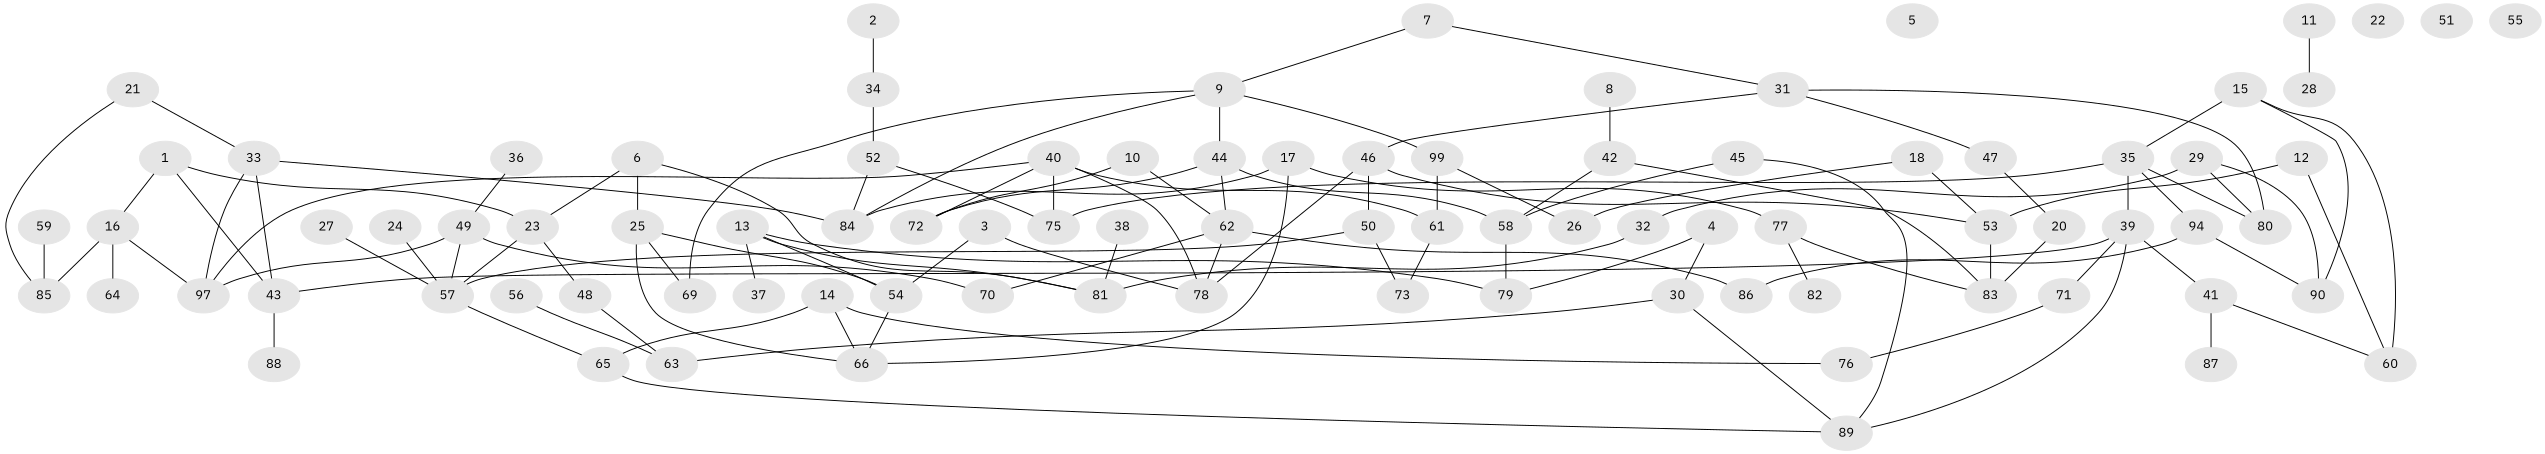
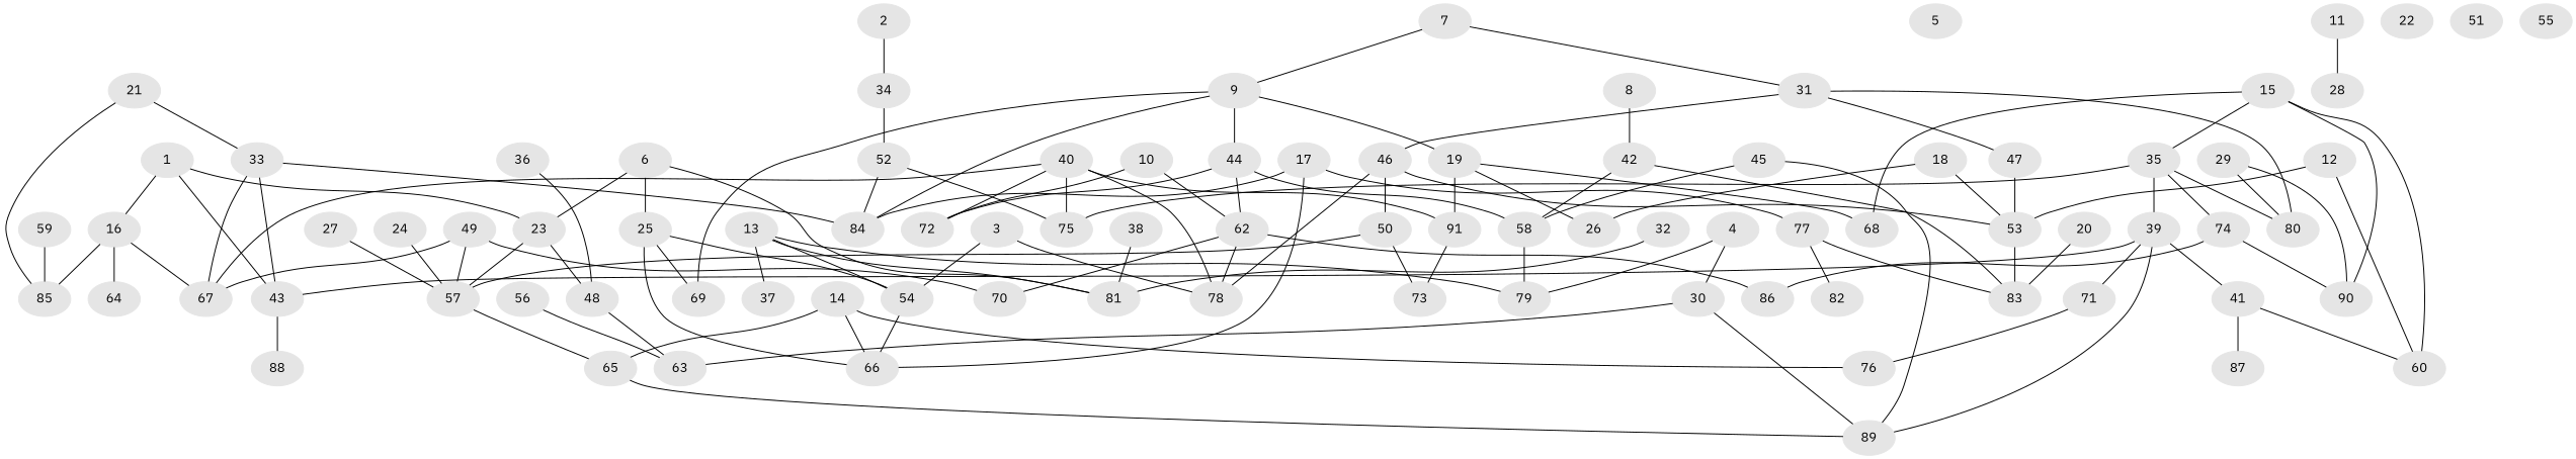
  graph {
    fontname="IBM Plex Sans"
    node [color=gray90 fontname="IBM Plex Sans" style=filled]
    edge [fontname="IBM Plex Sans"]
    1
    16
    23
    43
    64
-   67 [label=97]
+   67
    85
    48
    57
    88
    2
    34
    52
    3
    54
    78
    66
    4
    30
    79
    63
    89
    5
    6
    25
    81
    69
    7
    9
    31
-   19 [label=99]
+   19
    44
    84
    80
    46
    47
    8
    42
    83
    58
+   68
    26
-   61
+   61 [label=91]
    62
    72
    10
    70
    86
    11
    28
    12
    53
    60
    13
    37
    14
    65
    76
    15
    35
    90
    39
-   74 [label=94]
+   74
    75
    17
    77
    82
    18
    73
    20
    21
    33
    22
    24
    27
    29
    32
    50
    41
    71
    36
    49
    38
    87
    40
    45
    51
    55
    56
    59
    1 -- 16
    1 -- 23
    1 -- 43
    16 -- 64
    16 -- 67
    16 -- 85
    23 -- 48
    23 -- 57
    43 -- 88
    48 -- 63
    57 -- 65
    2 -- 34
    34 -- 52
    52 -- 84
    52 -- 75
    3 -- 54
    3 -- 78
    54 -- 66
    4 -- 30
    4 -- 79
    30 -- 63
    30 -- 89
    6 -- 23
    6 -- 25
    6 -- 81
    25 -- 54
    25 -- 66
    25 -- 69
    7 -- 9
    7 -- 31
    9 -- 69
    9 -- 19
    9 -- 44
    9 -- 84
    31 -- 80
    31 -- 46
    31 -- 47
+   19 -- 68
    19 -- 26
    19 -- 61
    44 -- 58
    44 -- 62
    44 -- 72
    46 -- 78
    46 -- 53
    46 -- 50
-   47 -- 20
+   47 -- 53
    8 -- 42
    42 -- 83
    42 -- 58
    58 -- 79
    61 -- 73
    62 -- 78
    62 -- 70
    62 -- 86
    10 -- 62
    10 -- 72
    11 -- 28
    12 -- 53
    12 -- 60
    53 -- 83
    13 -- 54
    13 -- 79
    13 -- 81
    13 -- 37
    14 -- 66
    14 -- 65
    14 -- 76
    65 -- 89
+   15 -- 68
    15 -- 60
    15 -- 35
    15 -- 90
    35 -- 80
    35 -- 39
    35 -- 74
    35 -- 75
    39 -- 43
    39 -- 89
    39 -- 41
    39 -- 71
    74 -- 86
    74 -- 90
    17 -- 66
    17 -- 84
    17 -- 77
    77 -- 83
    77 -- 82
    18 -- 26
    18 -- 53
    20 -- 83
    21 -- 85
    21 -- 33
    33 -- 43
    33 -- 67
    33 -- 84
    24 -- 57
    27 -- 57
    29 -- 80
    29 -- 90
-   29 -- 32
    32 -- 81
    50 -- 57
    50 -- 73
    41 -- 60
    41 -- 87
    71 -- 76
-   36 -- 49
+   36 -- 48
    49 -- 67
    49 -- 57
    49 -- 70
    38 -- 81
    40 -- 67
    40 -- 78
    40 -- 61
    40 -- 72
    40 -- 75
    45 -- 89
    45 -- 58
    56 -- 63
    59 -- 85
  }
